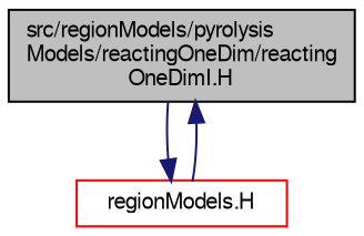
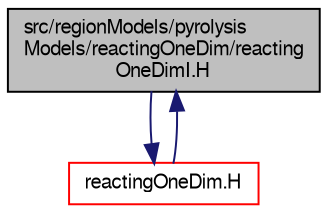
  digraph {
    node [fontname=FreeSans fontsize=10 shape=record]
    edge [color=midnightblue fontname=FreeSans fontsize=10 labelfontname=FreeSans labelfontsize=10 style=solid]
    n1 [color=black fillcolor=grey75 fontcolor=black height=0.2 label="src/regionModels/pyrolysis\lModels/reactingOneDim/reacting\lOneDimI.H" style=filled width=0.4]
-   n2 [color=red height=0.2 label="regionModels.H" width=0.4]
+   n2 [color=red height=0.2 label="reactingOneDim.H" width=0.4]
    n1 -> n2
    n2 -> n1
  }
